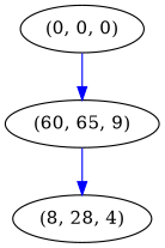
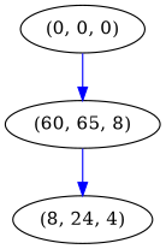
  digraph {
    edge [color=blue]
    "(0, 0, 0)"
-   "(60, 65, 8)" [label="(60, 65, 9)"]
-   "(8, 24, 4)" [label="(8, 28, 4)"]
+   "(60, 65, 8)"
+   "(8, 24, 4)"
    "(0, 0, 0)" -> "(60, 65, 8)"
    "(60, 65, 8)" -> "(8, 24, 4)"
  }
